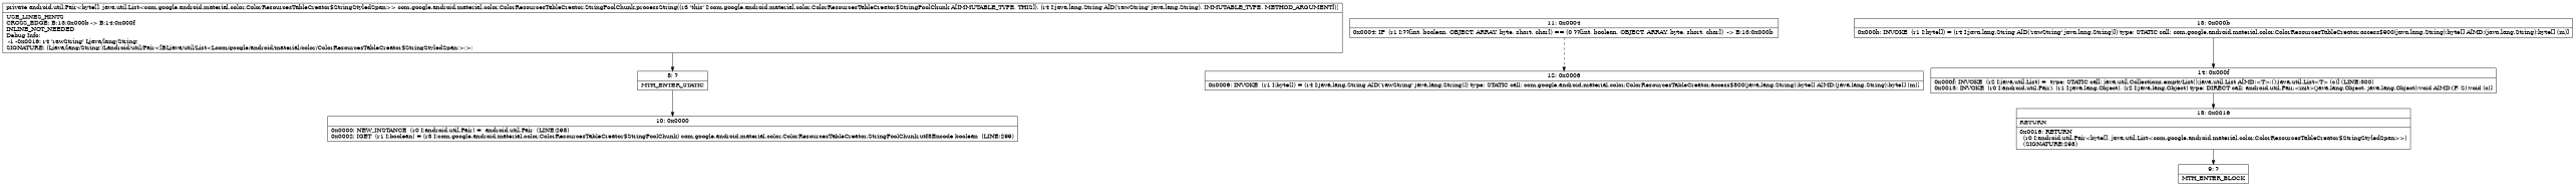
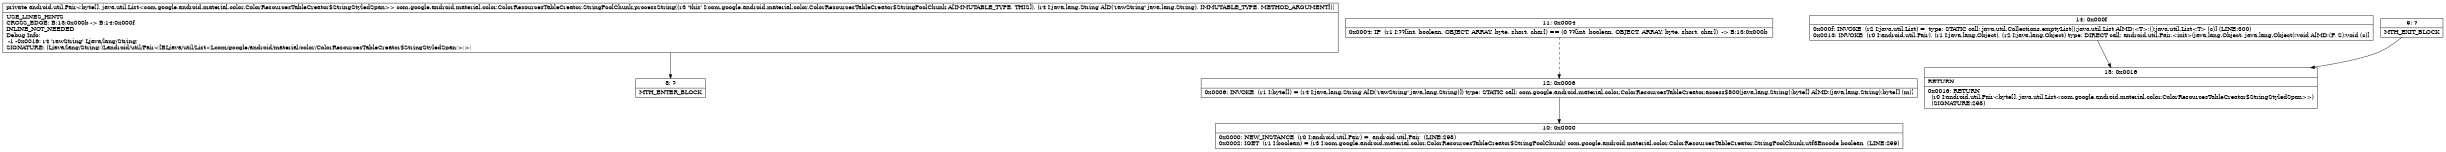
  digraph {
    node [shape=record]
-   n1 [label="{8\:\ ?|MTH_ENTER_STATIC\l}"]
+   n1 [label="{8\:\ ?|MTH_ENTER_BLOCK\l}"]
    n2 [label="{10\:\ 0x0000|0x0000: NEW_INSTANCE  (r0 I:android.util.Pair) =  android.util.Pair  (LINE:298)\l0x0002: IGET  (r1 I:boolean) = (r3 I:com.google.android.material.color.ColorResourcesTableCreator$StringPoolChunk) com.google.android.material.color.ColorResourcesTableCreator.StringPoolChunk.utf8Encode boolean  (LINE:299)\l}"]
    n3 [label="{11\:\ 0x0004|0x0004: IF  (r1 I:??[int, boolean, OBJECT, ARRAY, byte, short, char]) == (0 ??[int, boolean, OBJECT, ARRAY, byte, short, char])  \-\> B:13:0x000b \l}"]
    n4 [label="{12\:\ 0x0006|0x0006: INVOKE  (r1 I:byte[]) = (r4 I:java.lang.String A[D('rawString' java.lang.String)]) type: STATIC call: com.google.android.material.color.ColorResourcesTableCreator.access$800(java.lang.String):byte[] A[MD:(java.lang.String):byte[] (m)]\l}"]
-   n5 [label="{13\:\ 0x000b|0x000b: INVOKE  (r1 I:byte[]) = (r4 I:java.lang.String A[D('rawString' java.lang.String)]) type: STATIC call: com.google.android.material.color.ColorResourcesTableCreator.access$900(java.lang.String):byte[] A[MD:(java.lang.String):byte[] (m)]\l}"]
    n6 [label="{14\:\ 0x000f|0x000f: INVOKE  (r2 I:java.util.List) =  type: STATIC call: java.util.Collections.emptyList():java.util.List A[MD:\<T\>:():java.util.List\<T\> (c)] (LINE:300)\l0x0013: INVOKE  (r0 I:android.util.Pair), (r1 I:java.lang.Object), (r2 I:java.lang.Object) type: DIRECT call: android.util.Pair.\<init\>(java.lang.Object, java.lang.Object):void A[MD:(F, S):void (c)]\l}"]
    n7 [label="{15\:\ 0x0016|RETURN\l|0x0016: RETURN  \l  (r0 I:android.util.Pair\<byte[], java.util.List\<com.google.android.material.color.ColorResourcesTableCreator$StringStyledSpan\>\>)\l  (SIGNATURE:298)\l}"]
-   n8 [label="{9\:\ ?|MTH_ENTER_BLOCK\l}"]
+   n8 [label="{9\:\ ?|MTH_EXIT_BLOCK\l}"]
    n9 [label="{private android.util.Pair\<byte[], java.util.List\<com.google.android.material.color.ColorResourcesTableCreator$StringStyledSpan\>\> com.google.android.material.color.ColorResourcesTableCreator.StringPoolChunk.processString((r3 'this' I:com.google.android.material.color.ColorResourcesTableCreator$StringPoolChunk A[IMMUTABLE_TYPE, THIS]), (r4 I:java.lang.String A[D('rawString' java.lang.String), IMMUTABLE_TYPE, METHOD_ARGUMENT]))  | USE_LINES_HINTS\lCROSS_EDGE: B:13:0x000b \-\> B:14:0x000f\lINLINE_NOT_NEEDED\lDebug Info:\l  \-1 \-0x0016: r4 'rawString' Ljava\/lang\/String;\lSIGNATURE: (Ljava\/lang\/String;)Landroid\/util\/Pair\<[BLjava\/util\/List\<Lcom\/google\/android\/material\/color\/ColorResourcesTableCreator$StringStyledSpan;\>;\>;\l}"]
-   n1 -> n2
+   n4 -> n2
    n3 -> n4 [style=dashed]
-   n5 -> n6
    n6 -> n7
-   n7 -> n8
+   n8 -> n7
    n9 -> n1
  }
